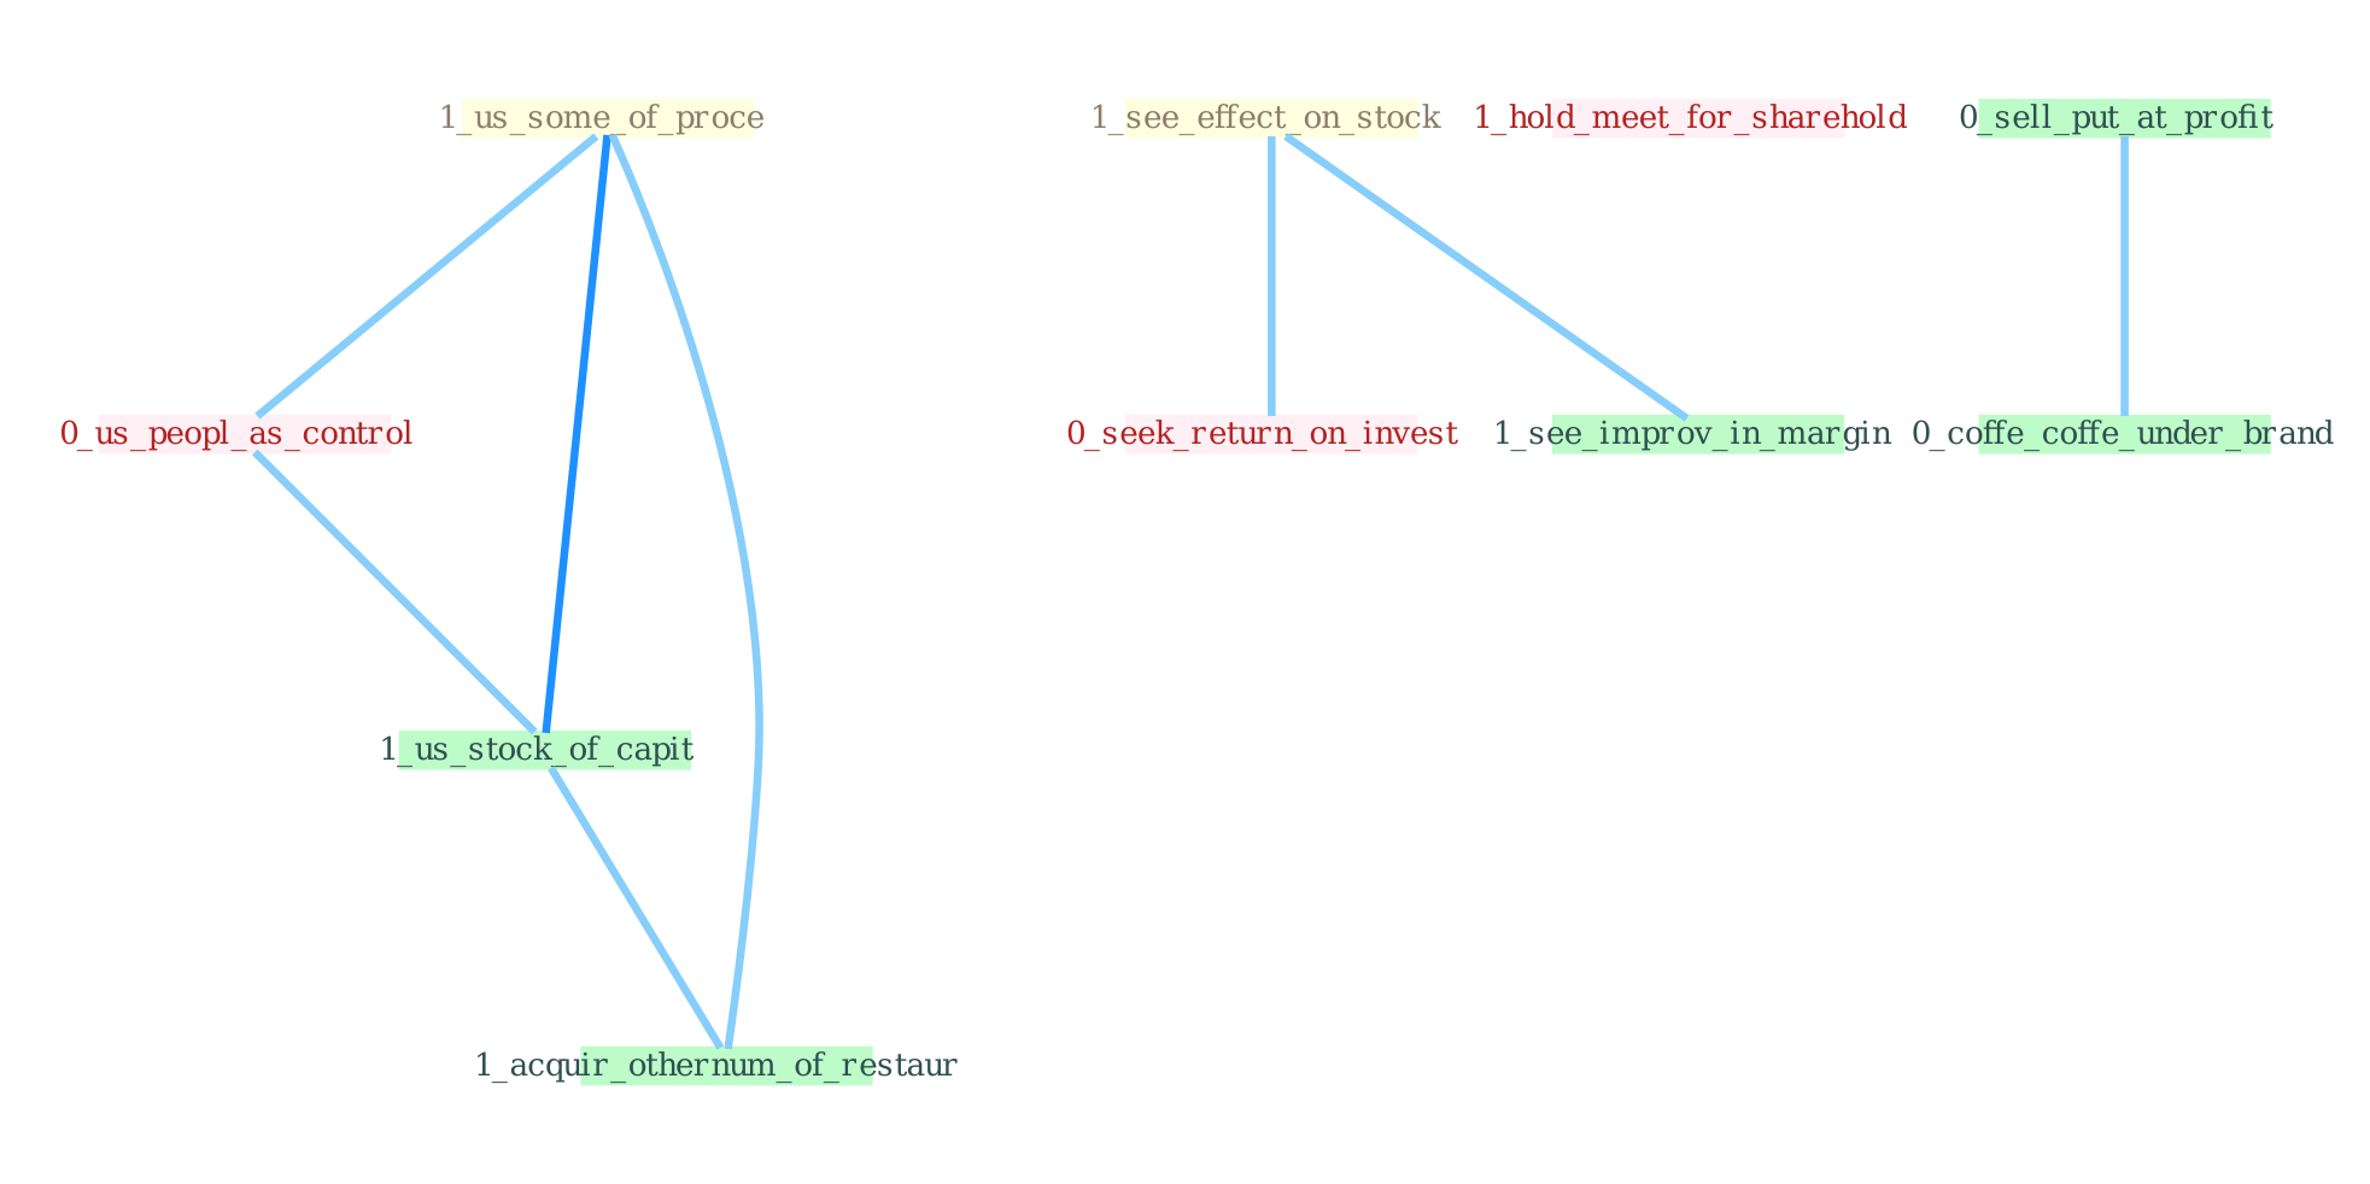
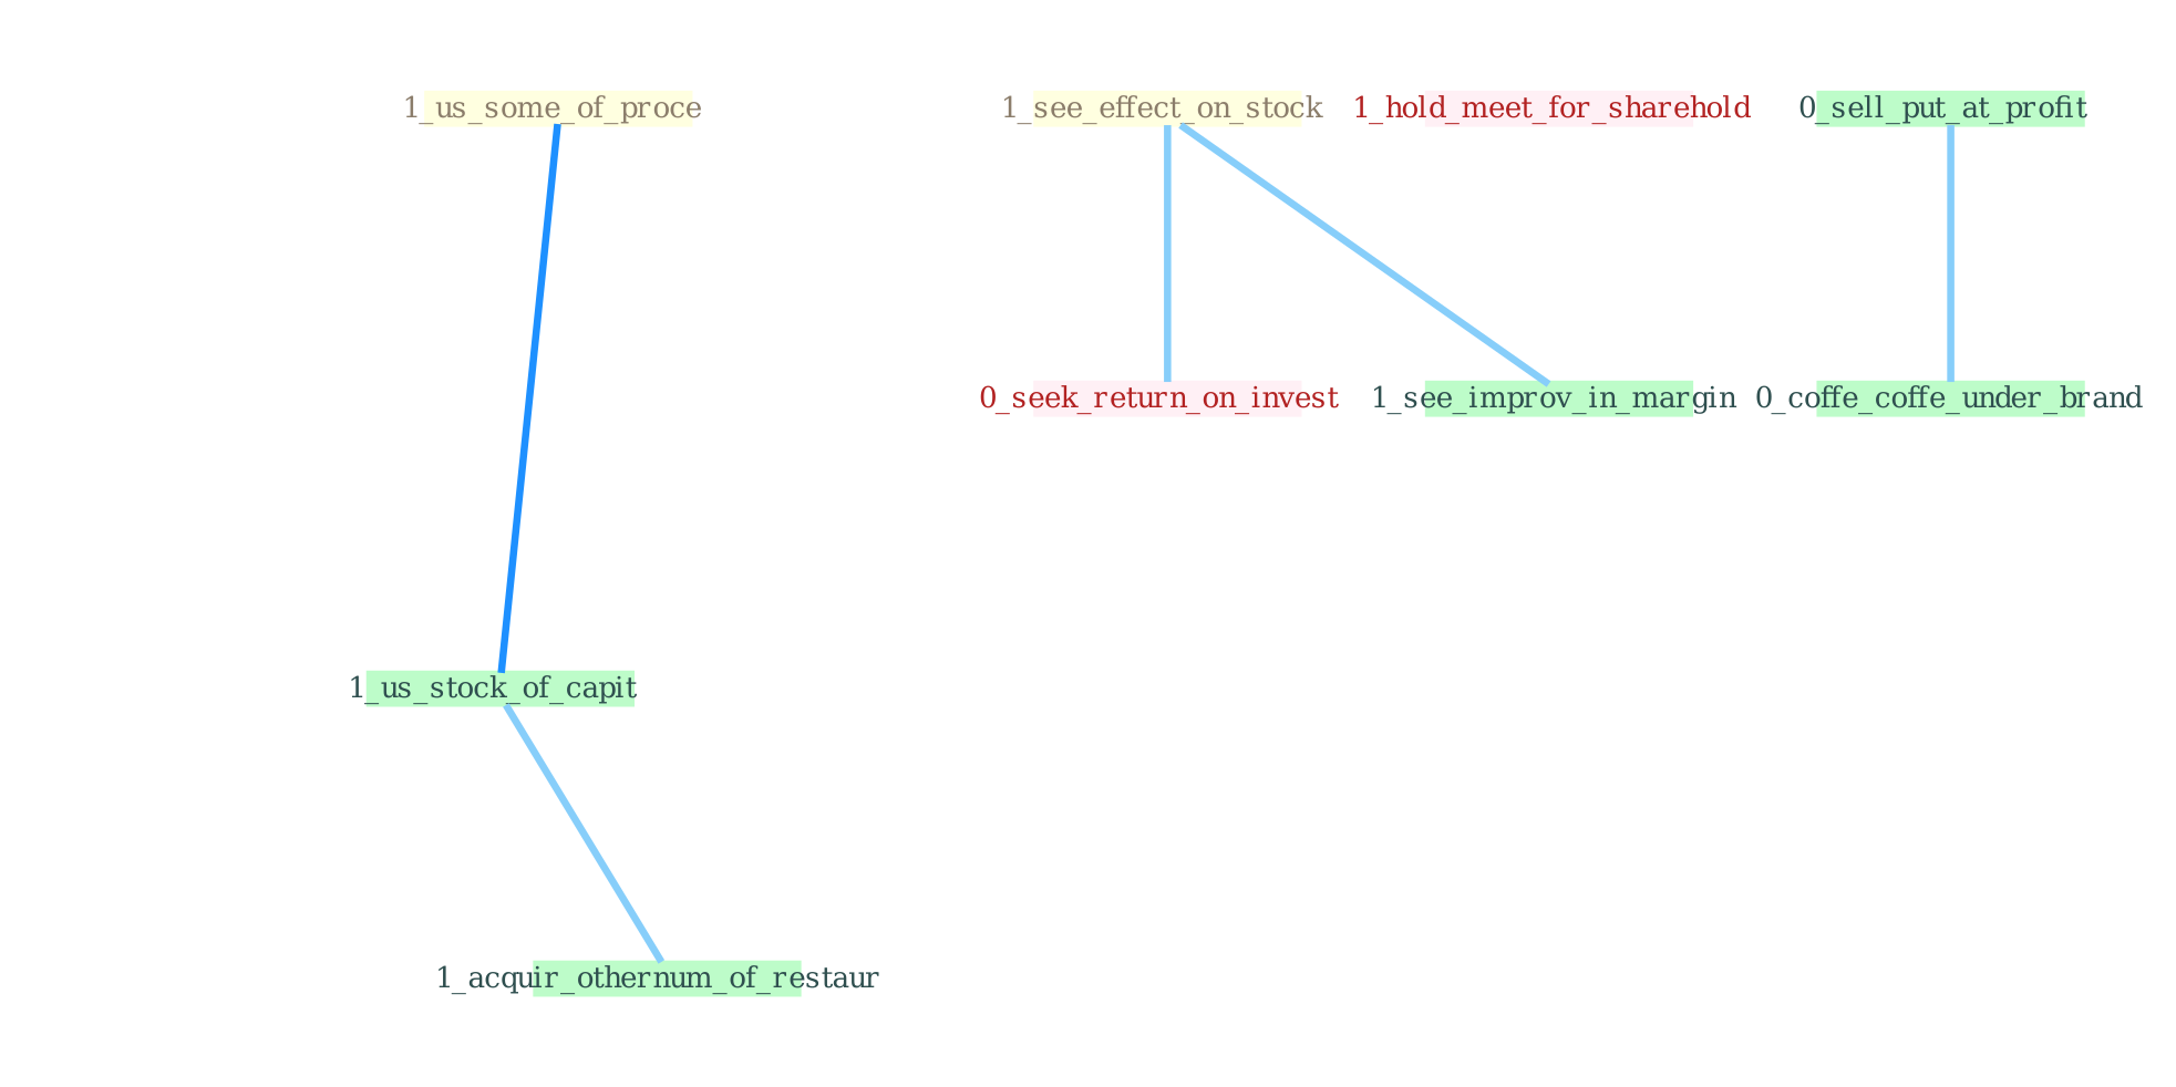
  graph {
    node [color="#BDFCC9" fixedsize=true fontcolor="#2f4f4f" fontsize=4 shape=polygon style=filled]
    edge [color="#87cefa" w=1]
    "1_us_some_of_proce " [color="#ffffe0" fontcolor="#8b7d6b" height=.06 width=.5]
    "1_see_effect_on_stock " [color="#ffffe0" fontcolor="#8b7d6b" height=.06 width=.5]
-   "0_us_peopl_as_control " [color="#fff0f5" fontcolor="#b22222" height=.06 width=.5]
    "0_seek_return_on_invest " [color="#fff0f5" fontcolor="#b22222" height=.06 width=.5]
    "1_hold_meet_for_sharehold " [color="#fff0f5" fontcolor="#b22222" height=.06 width=.5]
    "1_us_stock_of_capit " [height=.06 width=.5]
    "1_acquir_othernum_of_restaur " [height=.06 width=.5]
    "1_see_improv_in_margin " [height=.06 width=.5]
    "0_sell_put_at_profit " [height=.06 width=.5]
    n10 [height=.06 label="0_coffe_coffe_under_brand" width=.5]
    subgraph sub_1 {
      "1_us_some_of_proce "
      "1_see_effect_on_stock "
    }
    subgraph sub_2 {
-     "0_us_peopl_as_control "
      "0_seek_return_on_invest "
      "1_hold_meet_for_sharehold "
    }
-   "1_us_some_of_proce " -- "0_us_peopl_as_control "
    "1_us_some_of_proce " -- "1_us_stock_of_capit " [color="#1e90ff" w=2]
-   "1_us_some_of_proce " -- "1_acquir_othernum_of_restaur "
    "1_see_effect_on_stock " -- "0_seek_return_on_invest "
    "1_see_effect_on_stock " -- "1_see_improv_in_margin "
-   "0_us_peopl_as_control " -- "1_us_stock_of_capit "
    "1_us_stock_of_capit " -- "1_acquir_othernum_of_restaur "
    "0_sell_put_at_profit " -- n10
  }
